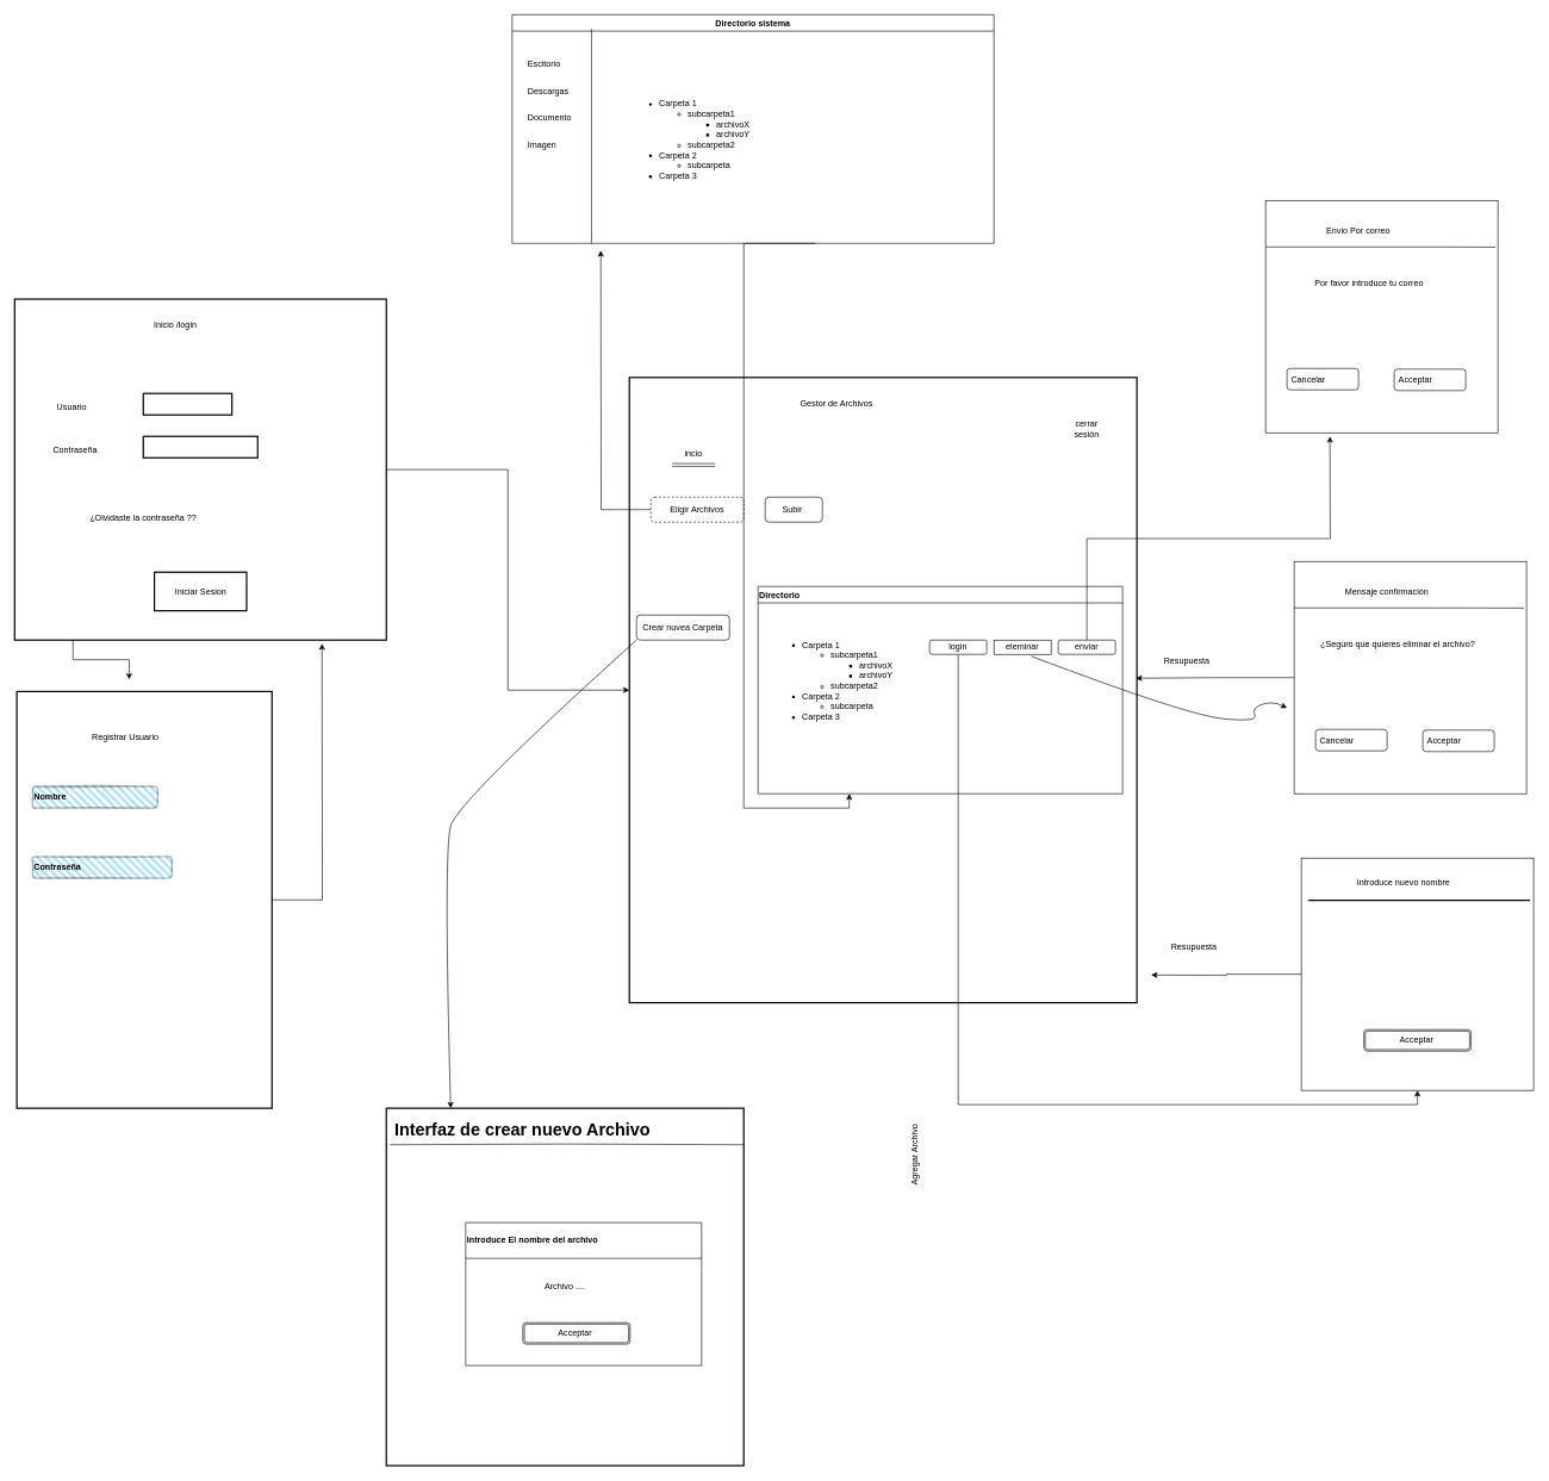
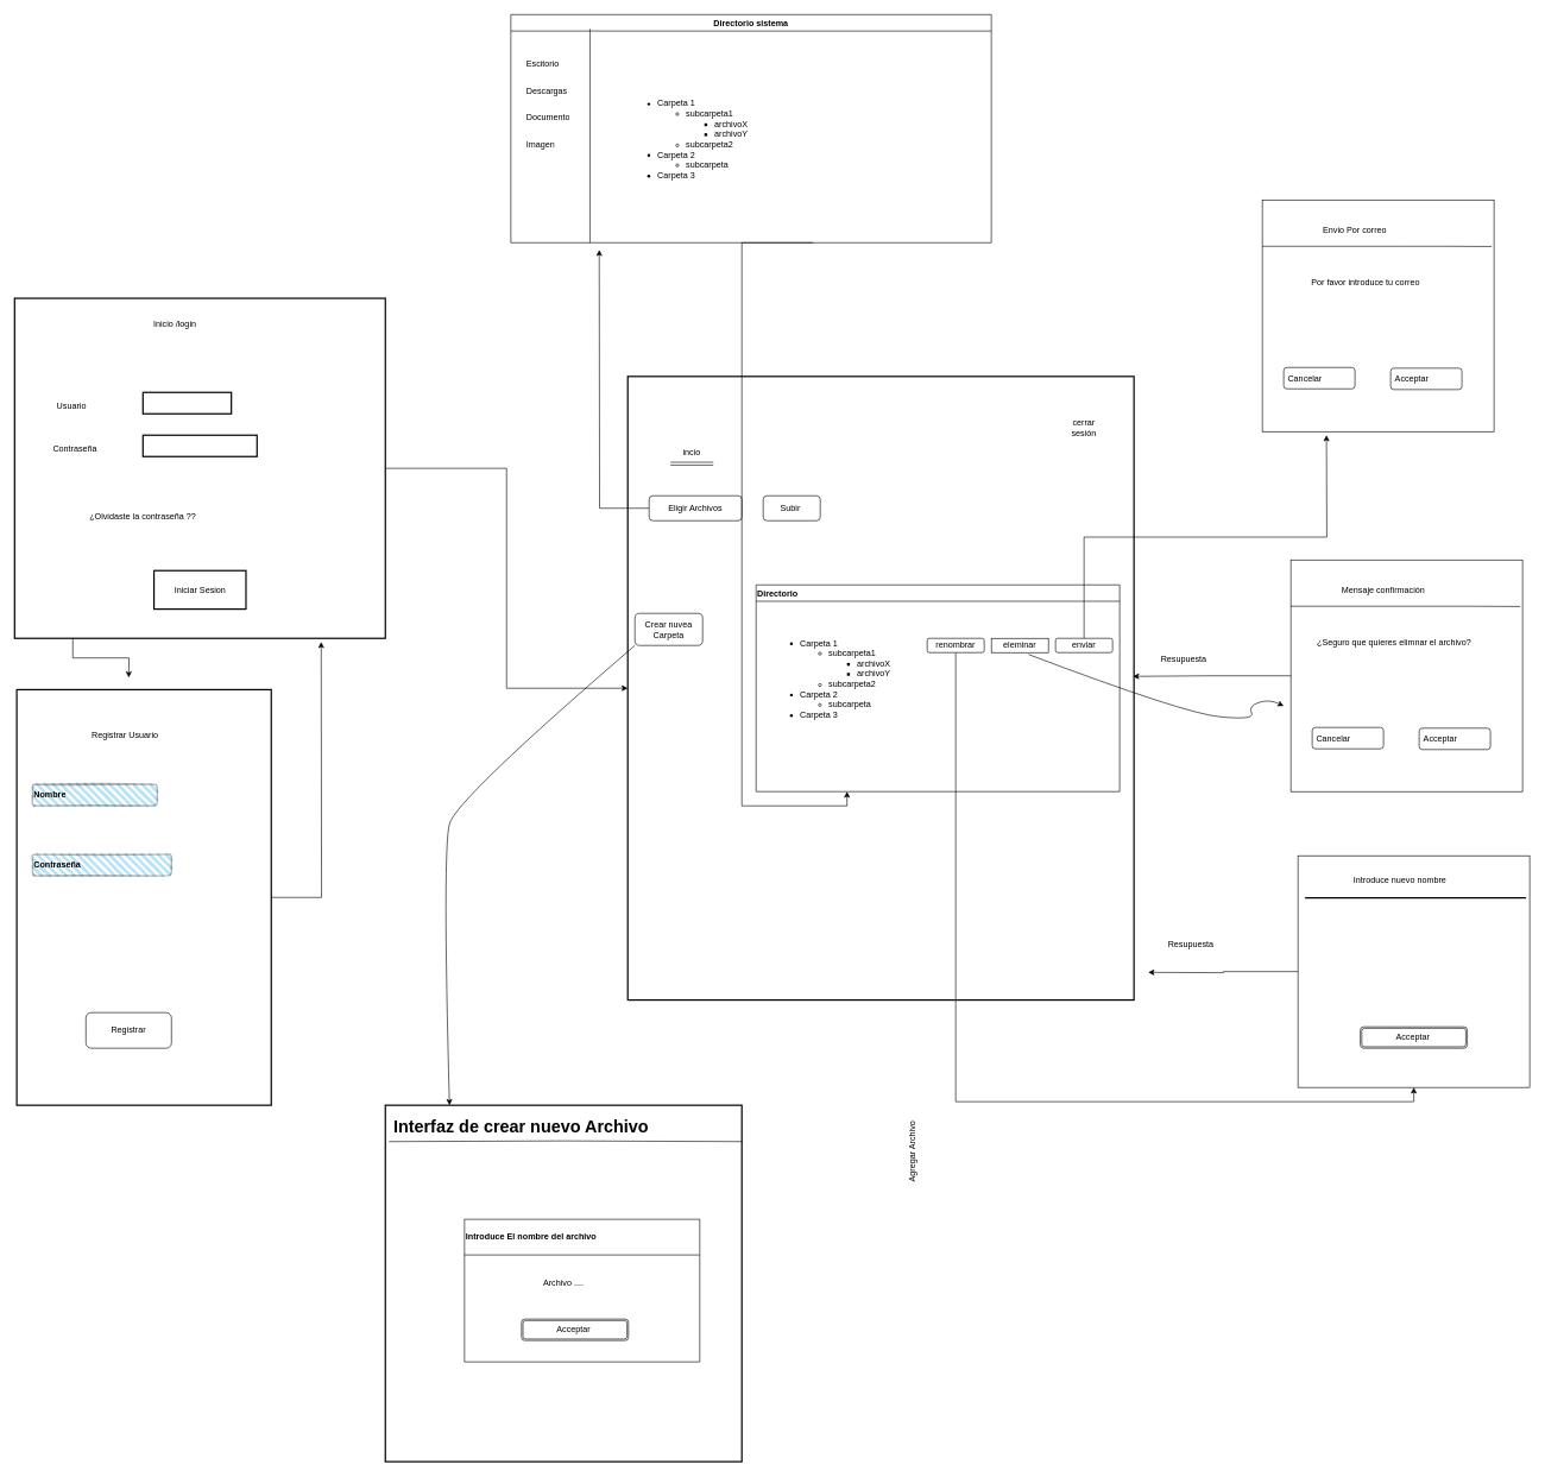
  <mxCell id="0" />
  <mxCell id="1" parent="0" />
  <mxCell id="2" value="" style="whiteSpace=wrap;strokeWidth=2;" parent="1" vertex="1"><mxGeometry x="880" y="527.63" width="710" height="874.75" as="geometry" /></mxCell>
  <mxCell id="3" style="edgeStyle=orthogonalEdgeStyle;rounded=0;orthogonalLoop=1;jettySize=auto;html=1;exitX=1;exitY=0.5;exitDx=0;exitDy=0;" edge="1" parent="1" source="4"><mxGeometry relative="1" as="geometry"><mxPoint x="450" y="900" as="targetPoint" /></mxGeometry></mxCell>
  <mxCell id="4" value="" style="whiteSpace=wrap;strokeWidth=2;" parent="1" vertex="1"><mxGeometry x="23" y="967" width="357" height="583" as="geometry" /></mxCell>
  <mxCell id="5" style="edgeStyle=orthogonalEdgeStyle;rounded=0;orthogonalLoop=1;jettySize=auto;html=1;exitX=1;exitY=0.5;exitDx=0;exitDy=0;entryX=0;entryY=0.5;entryDx=0;entryDy=0;" edge="1" parent="1" source="6" target="2"><mxGeometry relative="1" as="geometry" /></mxCell>
  <mxCell id="6" value="" style="whiteSpace=wrap;strokeWidth=2;" parent="1" vertex="1"><mxGeometry x="20" y="418" width="520" height="477" as="geometry" /></mxCell>
  <mxCell id="7" value="" style="whiteSpace=wrap;strokeWidth=2;" parent="1" vertex="1"><mxGeometry x="200" y="550" width="124" height="30" as="geometry" /></mxCell>
  <mxCell id="8" value="" style="whiteSpace=wrap;strokeWidth=2;" parent="1" vertex="1"><mxGeometry x="200" y="610" width="160" height="30" as="geometry" /></mxCell>
  <mxCell id="9" value="Iniciar Sesion" style="whiteSpace=wrap;strokeWidth=2;" parent="1" vertex="1"><mxGeometry x="215.5" y="800" width="129" height="54" as="geometry" /></mxCell>
  <mxCell id="10" value="Archivo ...." style="whiteSpace=wrap;strokeWidth=2;" parent="1" vertex="1"><mxGeometry x="540" y="1550" width="500" height="500" as="geometry" /></mxCell>
  <mxCell id="11" value="Usuario" style="text;html=1;align=center;verticalAlign=middle;whiteSpace=wrap;rounded=0;" vertex="1" parent="1"><mxGeometry x="70" y="555" width="60" height="30" as="geometry" /></mxCell>
  <mxCell id="12" value="Contraseña" style="text;html=1;align=center;verticalAlign=middle;whiteSpace=wrap;rounded=0;" vertex="1" parent="1"><mxGeometry x="70" y="615.25" width="70" height="30" as="geometry" /></mxCell>
  <mxCell id="13" value="Inicio /login" style="text;html=1;align=center;verticalAlign=middle;whiteSpace=wrap;rounded=0;" vertex="1" parent="1"><mxGeometry x="190" y="440" width="110" height="30" as="geometry" /></mxCell>
  <mxCell id="14" value="Registrar Usuario" style="text;html=1;align=center;verticalAlign=middle;whiteSpace=wrap;rounded=0;" vertex="1" parent="1"><mxGeometry x="120" y="1016" width="110" height="30" as="geometry" /></mxCell>
  <mxCell id="15" value="&lt;b style=&quot;line-height: 0%;&quot;&gt;Nombre&lt;/b&gt;" style="rounded=1;whiteSpace=wrap;html=1;strokeWidth=2;fillWeight=4;hachureGap=8;hachureAngle=45;fillColor=#1ba1e2;sketch=1;align=left;opacity=30;" vertex="1" parent="1"><mxGeometry x="45" y="1100" width="175" height="30" as="geometry" /></mxCell>
  <mxCell id="16" value="&lt;b&gt;Contraseña&lt;/b&gt;" style="rounded=1;whiteSpace=wrap;html=1;strokeWidth=2;fillWeight=4;hachureGap=8;hachureAngle=45;fillColor=#1ba1e2;sketch=1;align=left;opacity=30;" vertex="1" parent="1"><mxGeometry x="45" y="1198" width="195" height="30" as="geometry" /></mxCell>
+ <mxCell id="17" value="Registrar" style="rounded=1;whiteSpace=wrap;html=1;" vertex="1" parent="1"><mxGeometry x="120" y="1420" width="120" height="50" as="geometry" /></mxCell>
  <mxCell id="18" style="edgeStyle=orthogonalEdgeStyle;rounded=0;orthogonalLoop=1;jettySize=auto;html=1;exitX=0.157;exitY=1;exitDx=0;exitDy=0;exitPerimeter=0;" edge="1" parent="1" source="6"><mxGeometry relative="1" as="geometry"><mxPoint x="180" y="950" as="targetPoint" /></mxGeometry></mxCell>
  <mxCell id="19" value="¿Olvidaste la contraseña ??" style="text;html=1;align=center;verticalAlign=middle;whiteSpace=wrap;rounded=0;" vertex="1" parent="1"><mxGeometry x="80" y="710" width="240" height="30" as="geometry" /></mxCell>
- <mxCell id="20" value="Gestor de Archivos" style="text;html=1;align=center;verticalAlign=middle;whiteSpace=wrap;rounded=0;" vertex="1" parent="1"><mxGeometry x="1020" y="550" width="300" height="30" as="geometry" /></mxCell>
  <mxCell id="21" value="incio" style="text;html=1;align=center;verticalAlign=middle;whiteSpace=wrap;rounded=0;" vertex="1" parent="1"><mxGeometry x="940" y="620" width="60" height="30" as="geometry" /></mxCell>
  <mxCell id="22" value="" style="shape=link;html=1;rounded=0;entryX=1;entryY=1;entryDx=0;entryDy=0;" edge="1" parent="1" target="21"><mxGeometry width="100" relative="1" as="geometry"><mxPoint x="940" y="650" as="sourcePoint" /><mxPoint x="990" y="650" as="targetPoint" /></mxGeometry></mxCell>
  <mxCell id="23" style="edgeStyle=orthogonalEdgeStyle;rounded=0;orthogonalLoop=1;jettySize=auto;html=1;exitX=0;exitY=0.5;exitDx=0;exitDy=0;" edge="1" parent="1" source="24"><mxGeometry relative="1" as="geometry"><mxPoint x="840" y="350" as="targetPoint" /></mxGeometry></mxCell>
- <mxCell id="24" value="Eligir Archivos" style="rounded=1;whiteSpace=wrap;html=1;dashed=1;" vertex="1" parent="1"><mxGeometry x="910" y="695" width="130" height="35" as="geometry" /></mxCell>
+ <mxCell id="24" value="Eligir Archivos" style="rounded=1;whiteSpace=wrap;html=1;" vertex="1" parent="1"><mxGeometry x="910" y="695" width="130" height="35" as="geometry" /></mxCell>
  <mxCell id="25" value="Subir&amp;nbsp;" style="rounded=1;whiteSpace=wrap;html=1;" vertex="1" parent="1"><mxGeometry x="1070" y="695" width="80" height="35" as="geometry" /></mxCell>
  <mxCell id="26" value="Directorio" style="swimlane;whiteSpace=wrap;html=1;align=left;" vertex="1" parent="1"><mxGeometry x="1060" y="820" width="510" height="290" as="geometry" /></mxCell>
  <mxCell id="27" value="&lt;ul&gt;&lt;li&gt;Carpeta 1&lt;/li&gt;&lt;ul&gt;&lt;li&gt;subcarpeta1&lt;/li&gt;&lt;ul&gt;&lt;li&gt;archivoX&lt;/li&gt;&lt;li&gt;archivoY&lt;/li&gt;&lt;/ul&gt;&lt;li&gt;subcarpeta2&lt;/li&gt;&lt;/ul&gt;&lt;li&gt;Carpeta 2&lt;/li&gt;&lt;ul&gt;&lt;li&gt;subcarpeta&lt;/li&gt;&lt;/ul&gt;&lt;li&gt;Carpeta 3&lt;/li&gt;&lt;/ul&gt;" style="text;strokeColor=none;fillColor=none;html=1;whiteSpace=wrap;verticalAlign=middle;overflow=hidden;" vertex="1" parent="26"><mxGeometry x="20" y="34" width="260" height="196" as="geometry" /></mxCell>
  <mxCell id="28" style="edgeStyle=orthogonalEdgeStyle;rounded=0;orthogonalLoop=1;jettySize=auto;html=1;exitX=0.5;exitY=0;exitDx=0;exitDy=0;" edge="1" parent="26" source="29"><mxGeometry relative="1" as="geometry"><mxPoint x="800" y="-210" as="targetPoint" /></mxGeometry></mxCell>
  <mxCell id="29" value="enviar" style="rounded=1;whiteSpace=wrap;html=1;" vertex="1" parent="26"><mxGeometry x="420" y="75" width="80" height="20" as="geometry" /></mxCell>
- <mxCell id="30" value="Crear nuvea Carpeta" style="rounded=1;whiteSpace=wrap;html=1;" vertex="1" parent="1"><mxGeometry x="890" y="860" width="130" height="35" as="geometry" /></mxCell>
+ <mxCell id="30" value="Crear nuvea Carpeta" style="rounded=1;whiteSpace=wrap;html=1;" vertex="1" parent="1"><mxGeometry x="890" y="860" width="95" height="45" as="geometry" /></mxCell>
  <mxCell id="31" style="edgeStyle=orthogonalEdgeStyle;rounded=0;orthogonalLoop=1;jettySize=auto;html=1;exitX=0.5;exitY=1;exitDx=0;exitDy=0;entryX=0.5;entryY=1;entryDx=0;entryDy=0;" edge="1" parent="1" source="32" target="51"><mxGeometry relative="1" as="geometry" /></mxCell>
- <mxCell id="32" value="login" style="rounded=1;whiteSpace=wrap;html=1;" vertex="1" parent="1"><mxGeometry x="1300" y="895" width="80" height="20" as="geometry" /></mxCell>
+ <mxCell id="32" value="renombrar" style="rounded=1;whiteSpace=wrap;html=1;" vertex="1" parent="1"><mxGeometry x="1300" y="895" width="80" height="20" as="geometry" /></mxCell>
  <mxCell id="33" value="eleminar" style="whiteSpace=wrap;html=1;rounded=0;" vertex="1" parent="1"><mxGeometry x="1390" y="895" width="80" height="20" as="geometry" /></mxCell>
  <mxCell id="34" value="cerrar sesión" style="text;html=1;align=center;verticalAlign=middle;whiteSpace=wrap;rounded=0;" vertex="1" parent="1"><mxGeometry x="1490" y="585.25" width="60" height="30" as="geometry" /></mxCell>
  <mxCell id="35" value="" style="curved=1;endArrow=classic;html=1;rounded=0;exitX=0;exitY=1;exitDx=0;exitDy=0;" edge="1" parent="1" source="30"><mxGeometry width="50" height="50" relative="1" as="geometry"><mxPoint x="590" y="1120" as="sourcePoint" /><mxPoint x="630" y="1550" as="targetPoint" /><Array as="points"><mxPoint x="640" y="1120" /><mxPoint x="620" y="1190" /></Array></mxGeometry></mxCell>
  <mxCell id="36" value="Introduce El nombre del archivo" style="swimlane;whiteSpace=wrap;html=1;align=left;startSize=50;" vertex="1" parent="1"><mxGeometry x="651" y="1710" width="330" height="200" as="geometry" /></mxCell>
  <mxCell id="37" value="Acceptar&amp;nbsp;" style="shape=ext;double=1;rounded=1;whiteSpace=wrap;html=1;" vertex="1" parent="36"><mxGeometry x="80" y="140" width="150" height="30" as="geometry" /></mxCell>
  <mxCell id="38" value="" style="endArrow=none;html=1;rounded=0;exitX=0.01;exitY=0.102;exitDx=0;exitDy=0;exitPerimeter=0;entryX=1.002;entryY=0.102;entryDx=0;entryDy=0;entryPerimeter=0;" edge="1" parent="1" source="10" target="10"><mxGeometry width="50" height="50" relative="1" as="geometry"><mxPoint x="970" y="1510" as="sourcePoint" /><mxPoint x="1020" y="1460" as="targetPoint" /><Array as="points"><mxPoint x="790" y="1600" /></Array></mxGeometry></mxCell>
  <mxCell id="39" value="Interfaz de crear nuevo Archivo" style="text;strokeColor=none;fillColor=none;html=1;fontSize=24;fontStyle=1;verticalAlign=middle;align=center;" vertex="1" parent="1"><mxGeometry x="680" y="1560" width="100" height="40" as="geometry" /></mxCell>
  <mxCell id="40" value="Agregar Archivo" style="text;html=1;align=center;verticalAlign=middle;whiteSpace=wrap;rounded=0;rotation=-90;" vertex="1" parent="1"><mxGeometry x="1230" y="1600" width="100" height="30" as="geometry" /></mxCell>
  <mxCell id="41" value="" style="whiteSpace=wrap;html=1;aspect=fixed;" vertex="1" parent="1"><mxGeometry x="1810" y="785" width="325" height="325" as="geometry" /></mxCell>
  <mxCell id="42" value="" style="curved=1;endArrow=classic;html=1;rounded=0;exitX=0.653;exitY=1.132;exitDx=0;exitDy=0;exitPerimeter=0;" edge="1" parent="1" source="33"><mxGeometry width="50" height="50" relative="1" as="geometry"><mxPoint x="1660" y="1030" as="sourcePoint" /><mxPoint x="1800" y="990" as="targetPoint" /><Array as="points"><mxPoint x="1660" y="1000" /><mxPoint x="1760" y="1010" /><mxPoint x="1750" y="990" /><mxPoint x="1780" y="980" /></Array></mxGeometry></mxCell>
  <mxCell id="43" value="" style="endArrow=none;html=1;rounded=0;entryX=0.99;entryY=0.201;entryDx=0;entryDy=0;entryPerimeter=0;" edge="1" parent="1" target="41"><mxGeometry width="50" height="50" relative="1" as="geometry"><mxPoint x="1810" y="850" as="sourcePoint" /><mxPoint x="1860" y="800" as="targetPoint" /><Array as="points"><mxPoint x="2000" y="850" /><mxPoint x="2060" y="850" /></Array></mxGeometry></mxCell>
  <mxCell id="44" value="Mensaje confirmación" style="text;html=1;align=center;verticalAlign=middle;whiteSpace=wrap;rounded=0;" vertex="1" parent="1"><mxGeometry x="1850" y="812" width="180" height="30" as="geometry" /></mxCell>
  <mxCell id="45" value="" style="rounded=1;whiteSpace=wrap;html=1;" vertex="1" parent="1"><mxGeometry x="1840" y="1020" width="100" height="30" as="geometry" /></mxCell>
  <mxCell id="46" value="Cancelar" style="text;html=1;align=center;verticalAlign=middle;whiteSpace=wrap;rounded=0;" vertex="1" parent="1"><mxGeometry x="1840" y="1021" width="60" height="30" as="geometry" /></mxCell>
  <mxCell id="47" value="" style="rounded=1;whiteSpace=wrap;html=1;" vertex="1" parent="1"><mxGeometry x="1990" y="1021" width="100" height="30" as="geometry" /></mxCell>
  <mxCell id="48" value="Acceptar" style="text;html=1;align=center;verticalAlign=middle;whiteSpace=wrap;rounded=0;" vertex="1" parent="1"><mxGeometry x="1990" y="1021" width="60" height="30" as="geometry" /></mxCell>
  <mxCell id="49" value="¿Seguro que quieres elimnar el archivo?" style="text;html=1;align=center;verticalAlign=middle;whiteSpace=wrap;rounded=0;" vertex="1" parent="1"><mxGeometry x="1840" y="886" width="230" height="30" as="geometry" /></mxCell>
  <mxCell id="50" style="edgeStyle=orthogonalEdgeStyle;rounded=0;orthogonalLoop=1;jettySize=auto;html=1;exitX=0;exitY=0.5;exitDx=0;exitDy=0;" edge="1" parent="1" source="51"><mxGeometry relative="1" as="geometry"><mxPoint x="1610" y="1363.556" as="targetPoint" /></mxGeometry></mxCell>
  <mxCell id="51" value="" style="whiteSpace=wrap;html=1;aspect=fixed;" vertex="1" parent="1"><mxGeometry x="1820" y="1200" width="325" height="325" as="geometry" /></mxCell>
  <mxCell id="52" style="edgeStyle=orthogonalEdgeStyle;rounded=0;orthogonalLoop=1;jettySize=auto;html=1;entryX=0.998;entryY=0.481;entryDx=0;entryDy=0;entryPerimeter=0;" edge="1" parent="1" source="41" target="2"><mxGeometry relative="1" as="geometry" /></mxCell>
  <mxCell id="53" value="Resupuesta" style="text;html=1;align=center;verticalAlign=middle;whiteSpace=wrap;rounded=0;" vertex="1" parent="1"><mxGeometry x="1630" y="910" width="60" height="30" as="geometry" /></mxCell>
  <mxCell id="54" value="" style="line;strokeWidth=2;html=1;" vertex="1" parent="1"><mxGeometry x="1830" y="1254" width="310" height="10" as="geometry" /></mxCell>
  <mxCell id="55" value="Introduce nuevo nombre&amp;nbsp;" style="text;html=1;align=center;verticalAlign=middle;whiteSpace=wrap;rounded=0;" vertex="1" parent="1"><mxGeometry x="1840" y="1220" width="250" height="30" as="geometry" /></mxCell>
  <mxCell id="56" value="Acceptar&amp;nbsp;" style="shape=ext;double=1;rounded=1;whiteSpace=wrap;html=1;" vertex="1" parent="1"><mxGeometry x="1907.5" y="1440" width="150" height="30" as="geometry" /></mxCell>
  <mxCell id="57" value="Resupuesta" style="text;html=1;align=center;verticalAlign=middle;whiteSpace=wrap;rounded=0;" vertex="1" parent="1"><mxGeometry x="1640" y="1300" width="60" height="50" as="geometry" /></mxCell>
  <mxCell id="58" value="Directorio sistema" style="swimlane;whiteSpace=wrap;html=1;" vertex="1" parent="1"><mxGeometry x="716" y="20" width="674" height="320" as="geometry" /></mxCell>
  <mxCell id="59" value="" style="endArrow=none;html=1;rounded=0;" edge="1" parent="58"><mxGeometry width="50" height="50" relative="1" as="geometry"><mxPoint x="111" y="320" as="sourcePoint" /><mxPoint x="111" y="20" as="targetPoint" /></mxGeometry></mxCell>
  <mxCell id="60" value="" style="shape=table;startSize=0;container=1;collapsible=0;childLayout=tableLayout;fontSize=11;fillColor=none;strokeColor=none;" vertex="1" parent="58"><mxGeometry x="15" y="50" width="75" height="150" as="geometry" /></mxCell>
  <mxCell id="61" value="" style="shape=tableRow;horizontal=0;startSize=0;swimlaneHead=0;swimlaneBody=0;strokeColor=inherit;top=0;left=0;bottom=0;right=0;collapsible=0;dropTarget=0;fillColor=none;points=[[0,0.5],[1,0.5]];portConstraint=eastwest;fontSize=16;" vertex="1" parent="60"><mxGeometry width="75" height="38" as="geometry" /></mxCell>
  <mxCell id="62" value="Escitorio" style="shape=partialRectangle;html=1;whiteSpace=wrap;connectable=0;strokeColor=inherit;overflow=hidden;fillColor=none;top=0;left=0;bottom=0;right=0;pointerEvents=1;fontSize=12;align=left;spacingLeft=5;" vertex="1" parent="61"><mxGeometry width="75" height="38" as="geometry"><mxRectangle width="75" height="38" as="alternateBounds" /></mxGeometry></mxCell>
  <mxCell id="63" value="" style="shape=tableRow;horizontal=0;startSize=0;swimlaneHead=0;swimlaneBody=0;strokeColor=inherit;top=0;left=0;bottom=0;right=0;collapsible=0;dropTarget=0;fillColor=none;points=[[0,0.5],[1,0.5]];portConstraint=eastwest;fontSize=16;" vertex="1" parent="60"><mxGeometry y="38" width="75" height="37" as="geometry" /></mxCell>
  <mxCell id="64" value="Descargas" style="shape=partialRectangle;html=1;whiteSpace=wrap;connectable=0;strokeColor=inherit;overflow=hidden;fillColor=none;top=0;left=0;bottom=0;right=0;pointerEvents=1;fontSize=12;align=left;spacingLeft=5;" vertex="1" parent="63"><mxGeometry width="75" height="37" as="geometry"><mxRectangle width="75" height="37" as="alternateBounds" /></mxGeometry></mxCell>
  <mxCell id="65" value="" style="shape=tableRow;horizontal=0;startSize=0;swimlaneHead=0;swimlaneBody=0;strokeColor=inherit;top=0;left=0;bottom=0;right=0;collapsible=0;dropTarget=0;fillColor=none;points=[[0,0.5],[1,0.5]];portConstraint=eastwest;fontSize=16;" vertex="1" parent="60"><mxGeometry y="75" width="75" height="38" as="geometry" /></mxCell>
  <mxCell id="66" value="Documento" style="shape=partialRectangle;html=1;whiteSpace=wrap;connectable=0;strokeColor=inherit;overflow=hidden;fillColor=none;top=0;left=0;bottom=0;right=0;pointerEvents=1;fontSize=12;align=left;spacingLeft=5;" vertex="1" parent="65"><mxGeometry width="75" height="38" as="geometry"><mxRectangle width="75" height="38" as="alternateBounds" /></mxGeometry></mxCell>
  <mxCell id="67" style="shape=tableRow;horizontal=0;startSize=0;swimlaneHead=0;swimlaneBody=0;strokeColor=inherit;top=0;left=0;bottom=0;right=0;collapsible=0;dropTarget=0;fillColor=none;points=[[0,0.5],[1,0.5]];portConstraint=eastwest;fontSize=16;" vertex="1" parent="60"><mxGeometry y="113" width="75" height="37" as="geometry" /></mxCell>
  <mxCell id="68" value="Imagen" style="shape=partialRectangle;html=1;whiteSpace=wrap;connectable=0;strokeColor=inherit;overflow=hidden;fillColor=none;top=0;left=0;bottom=0;right=0;pointerEvents=1;fontSize=12;align=left;spacingLeft=5;" vertex="1" parent="67"><mxGeometry width="75" height="37" as="geometry"><mxRectangle width="75" height="37" as="alternateBounds" /></mxGeometry></mxCell>
  <mxCell id="69" value="&lt;ul&gt;&lt;li&gt;Carpeta 1&lt;/li&gt;&lt;ul&gt;&lt;li&gt;subcarpeta1&lt;/li&gt;&lt;ul&gt;&lt;li&gt;archivoX&lt;/li&gt;&lt;li&gt;archivoY&lt;/li&gt;&lt;/ul&gt;&lt;li&gt;subcarpeta2&lt;/li&gt;&lt;/ul&gt;&lt;li&gt;Carpeta 2&lt;/li&gt;&lt;ul&gt;&lt;li&gt;subcarpeta&lt;/li&gt;&lt;/ul&gt;&lt;li&gt;Carpeta 3&lt;/li&gt;&lt;/ul&gt;" style="text;strokeColor=none;fillColor=none;html=1;whiteSpace=wrap;verticalAlign=middle;overflow=hidden;" vertex="1" parent="58"><mxGeometry x="164" y="30" width="260" height="290" as="geometry" /></mxCell>
  <mxCell id="70" style="edgeStyle=orthogonalEdgeStyle;rounded=0;orthogonalLoop=1;jettySize=auto;html=1;exitX=1;exitY=1;exitDx=0;exitDy=0;entryX=0.25;entryY=1;entryDx=0;entryDy=0;" edge="1" parent="1" source="69" target="26"><mxGeometry relative="1" as="geometry"><Array as="points"><mxPoint x="1040" y="340" /><mxPoint x="1040" y="1130" /><mxPoint x="1188" y="1130" /></Array></mxGeometry></mxCell>
  <mxCell id="71" value="" style="whiteSpace=wrap;html=1;aspect=fixed;" vertex="1" parent="1"><mxGeometry x="1770" y="280" width="325" height="325" as="geometry" /></mxCell>
  <mxCell id="72" value="" style="endArrow=none;html=1;rounded=0;entryX=0.99;entryY=0.201;entryDx=0;entryDy=0;entryPerimeter=0;" edge="1" parent="1" target="71"><mxGeometry width="50" height="50" relative="1" as="geometry"><mxPoint x="1770" y="345" as="sourcePoint" /><mxPoint x="1820" y="295" as="targetPoint" /><Array as="points"><mxPoint x="1960" y="345" /><mxPoint x="2020" y="345" /></Array></mxGeometry></mxCell>
  <mxCell id="73" value="Envio Por correo" style="text;html=1;align=center;verticalAlign=middle;whiteSpace=wrap;rounded=0;" vertex="1" parent="1"><mxGeometry x="1810" y="307" width="180" height="30" as="geometry" /></mxCell>
  <mxCell id="74" value="" style="rounded=1;whiteSpace=wrap;html=1;" vertex="1" parent="1"><mxGeometry x="1800" y="515" width="100" height="30" as="geometry" /></mxCell>
  <mxCell id="75" value="Cancelar" style="text;html=1;align=center;verticalAlign=middle;whiteSpace=wrap;rounded=0;" vertex="1" parent="1"><mxGeometry x="1800" y="516" width="60" height="30" as="geometry" /></mxCell>
  <mxCell id="76" value="" style="rounded=1;whiteSpace=wrap;html=1;" vertex="1" parent="1"><mxGeometry x="1950" y="516" width="100" height="30" as="geometry" /></mxCell>
  <mxCell id="77" value="Acceptar" style="text;html=1;align=center;verticalAlign=middle;whiteSpace=wrap;rounded=0;" vertex="1" parent="1"><mxGeometry x="1950" y="516" width="60" height="30" as="geometry" /></mxCell>
  <mxCell id="78" value="Por favor introduce tu correo" style="text;html=1;align=center;verticalAlign=middle;whiteSpace=wrap;rounded=0;" vertex="1" parent="1"><mxGeometry x="1800" y="381" width="230" height="30" as="geometry" /></mxCell>
